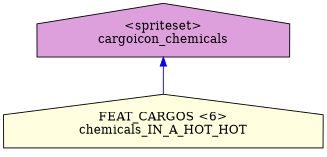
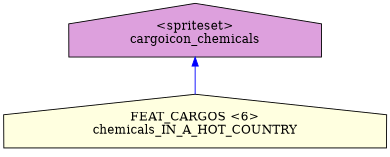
  digraph {
    rankdir=BT
    node [style=filled shape=house]
    n1 [fillcolor=plum label="<spriteset>\ncargoicon_chemicals"]
-   n2 [fillcolor=lightyellow label="FEAT_CARGOS <6>\nchemicals_IN_A_HOT_HOT"]
+   n2 [fillcolor=lightyellow label="FEAT_CARGOS <6>\nchemicals_IN_A_HOT_COUNTRY"]
    n2 -> n1 [color=blue]
  }
